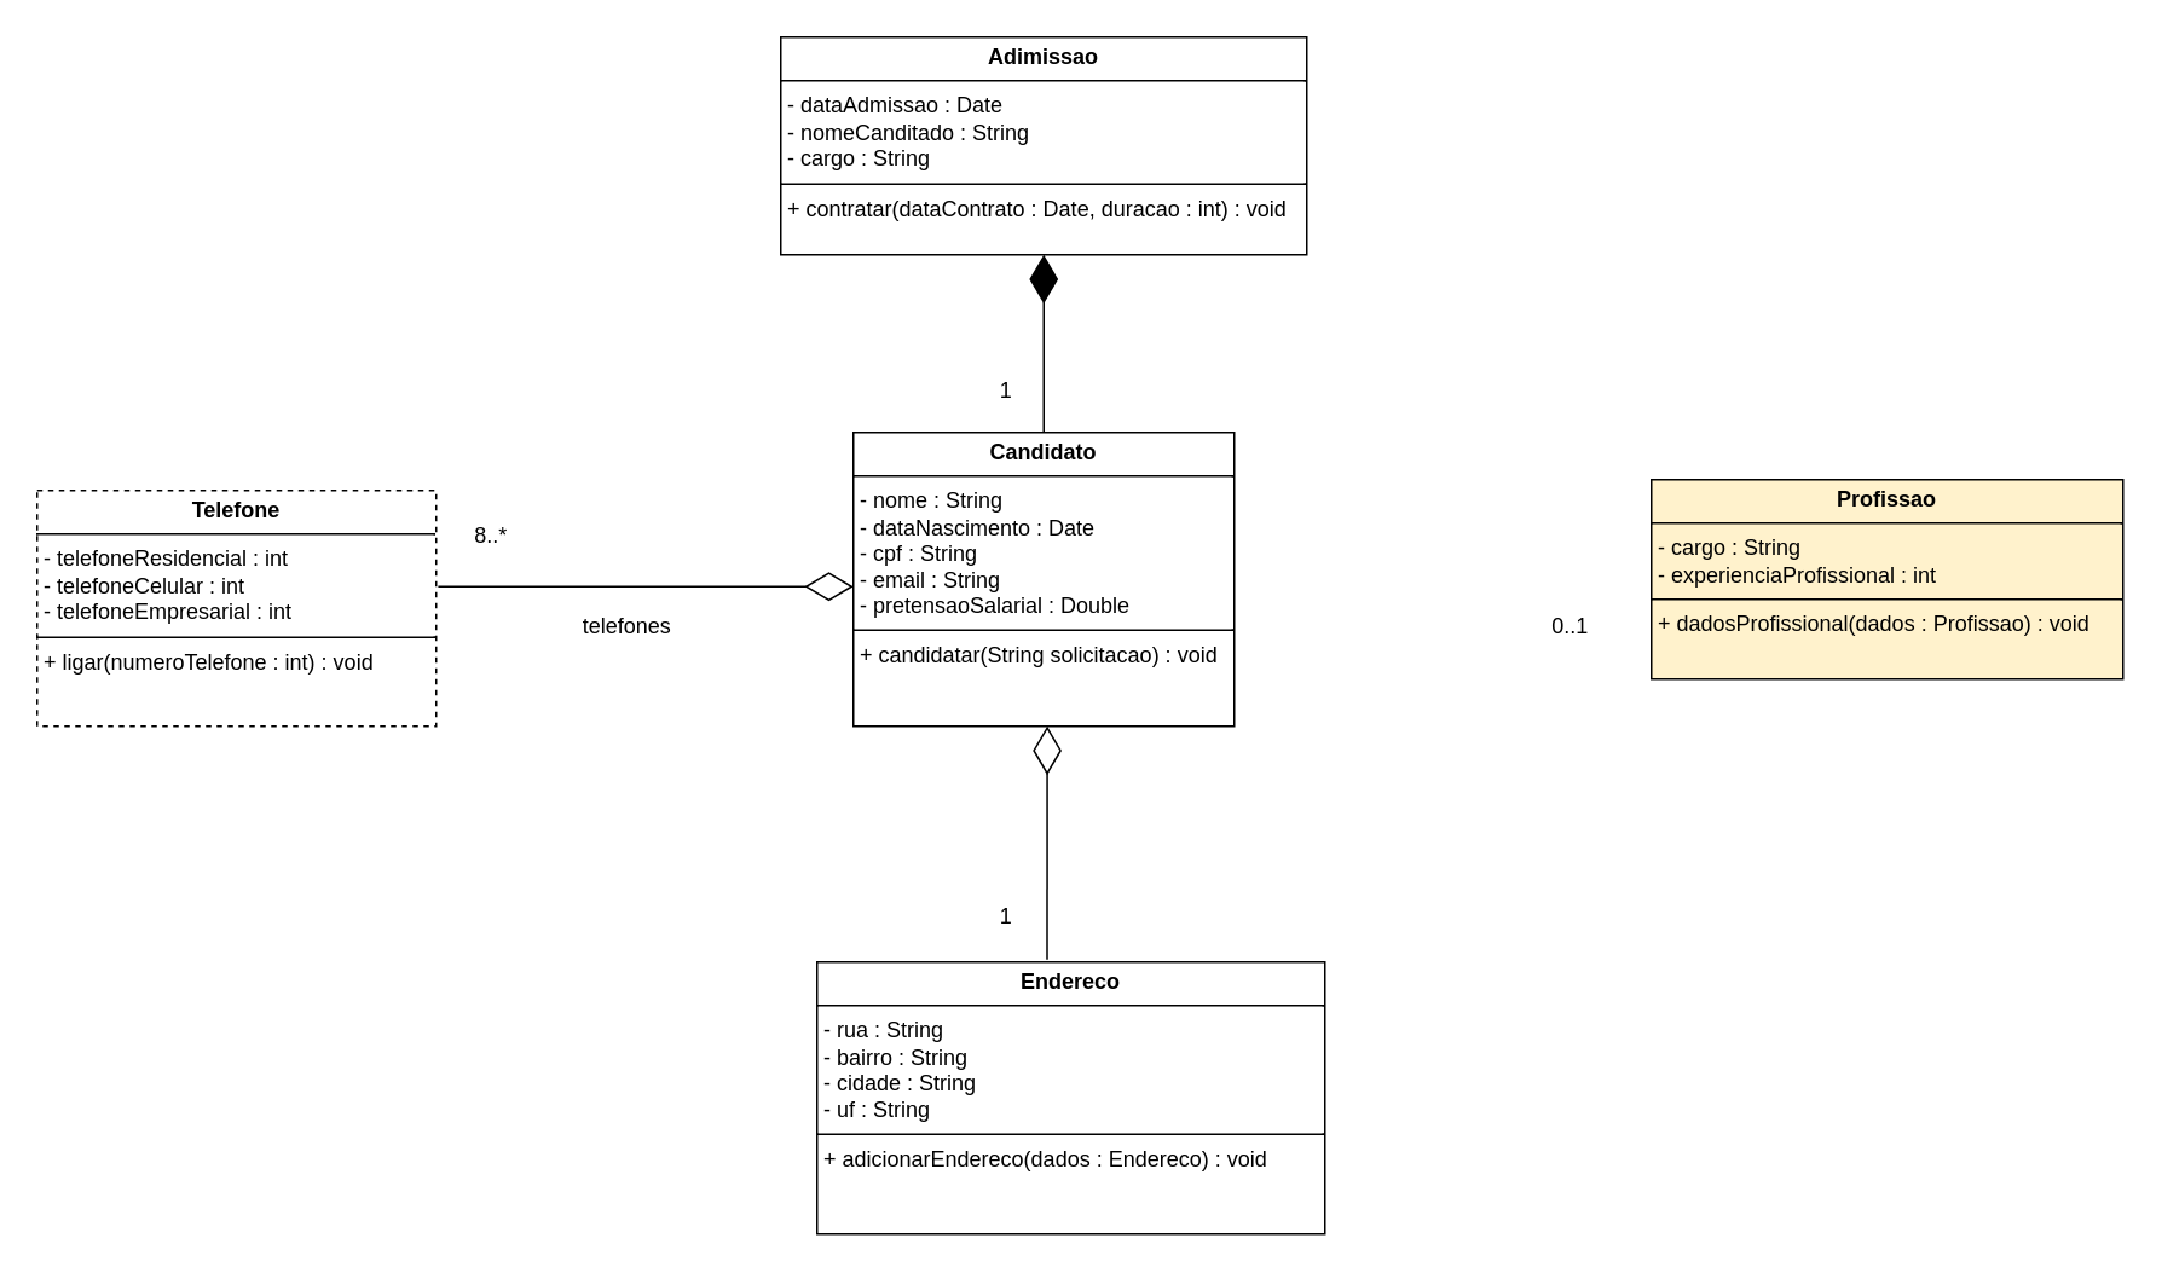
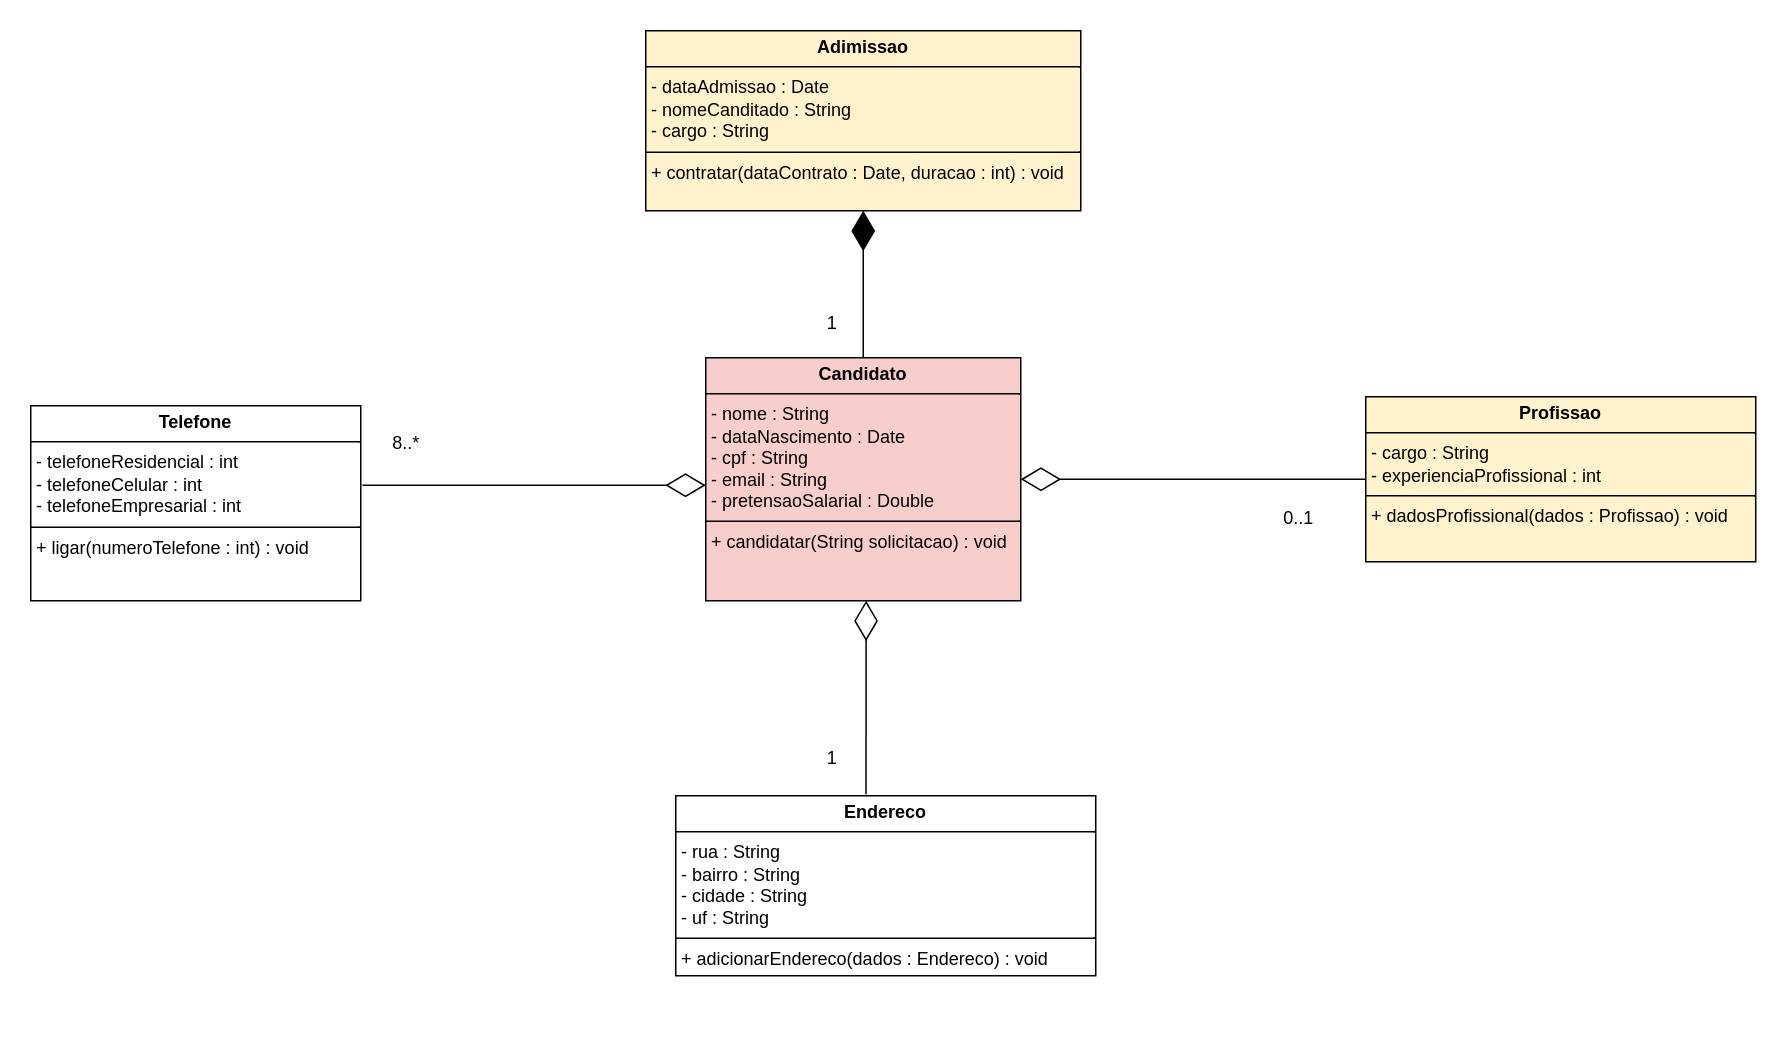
  <mxCell id="0" />
  <mxCell id="1" parent="0" />
  <mxCell id="2" value="" style="endArrow=diamondThin;endFill=1;endSize=24;html=1;rounded=0;exitX=0.5;exitY=0;exitDx=0;exitDy=0;entryX=0.5;entryY=1;entryDx=0;entryDy=0;" edge="1" parent="1" target="3"><mxGeometry width="160" relative="1" as="geometry"><mxPoint x="575" y="238" as="sourcePoint" /><mxPoint x="574.5" y="148" as="targetPoint" /></mxGeometry></mxCell>
- <mxCell id="3" value="&lt;p style=&quot;margin:0px;margin-top:4px;text-align:center;&quot;&gt;&lt;b&gt;Adimissao&lt;/b&gt;&lt;/p&gt;&lt;hr size=&quot;1&quot; style=&quot;border-style:solid;&quot;&gt;&lt;p style=&quot;margin:0px;margin-left:4px;&quot;&gt;- dataAdmissao : Date&lt;/p&gt;&lt;p style=&quot;margin:0px;margin-left:4px;&quot;&gt;- nomeCanditado : String&lt;/p&gt;&lt;p style=&quot;margin:0px;margin-left:4px;&quot;&gt;- cargo : String&lt;/p&gt;&lt;hr size=&quot;1&quot; style=&quot;border-style:solid;&quot;&gt;&lt;p style=&quot;margin:0px;margin-left:4px;&quot;&gt;+ contratar(dataContrato : Date, duracao : int) : void&lt;/p&gt;" style="verticalAlign=top;align=left;overflow=fill;html=1;whiteSpace=wrap;" vertex="1" parent="1"><mxGeometry x="430" y="20" width="290" height="120" as="geometry" /></mxCell>
- <mxCell id="4" value="&lt;p style=&quot;margin:0px;margin-top:4px;text-align:center;&quot;&gt;&lt;b&gt;Candidato&lt;/b&gt;&lt;/p&gt;&lt;hr size=&quot;1&quot; style=&quot;border-style:solid;&quot;&gt;&lt;p style=&quot;margin:0px;margin-left:4px;&quot;&gt;- nome : String&lt;/p&gt;&lt;p style=&quot;margin:0px;margin-left:4px;&quot;&gt;- dataNascimento : Date&lt;/p&gt;&lt;p style=&quot;margin:0px;margin-left:4px;&quot;&gt;- cpf : String&lt;/p&gt;&lt;p style=&quot;margin:0px;margin-left:4px;&quot;&gt;- email : String&lt;/p&gt;&lt;p style=&quot;margin:0px;margin-left:4px;&quot;&gt;- pretensaoSalarial : Double&lt;/p&gt;&lt;hr size=&quot;1&quot; style=&quot;border-style:solid;&quot;&gt;&lt;p style=&quot;margin:0px;margin-left:4px;&quot;&gt;+ candidatar(String solicitacao) : void&lt;/p&gt;&lt;p style=&quot;margin:0px;margin-left:4px;&quot;&gt;&lt;br&gt;&lt;/p&gt;" style="verticalAlign=top;align=left;overflow=fill;html=1;whiteSpace=wrap;" vertex="1" parent="1"><mxGeometry x="470" y="238" width="210" height="162" as="geometry" /></mxCell>
+ <mxCell id="3" value="&lt;p style=&quot;margin:0px;margin-top:4px;text-align:center;&quot;&gt;&lt;b&gt;Adimissao&lt;/b&gt;&lt;/p&gt;&lt;hr size=&quot;1&quot; style=&quot;border-style:solid;&quot;&gt;&lt;p style=&quot;margin:0px;margin-left:4px;&quot;&gt;- dataAdmissao : Date&lt;/p&gt;&lt;p style=&quot;margin:0px;margin-left:4px;&quot;&gt;- nomeCanditado : String&lt;/p&gt;&lt;p style=&quot;margin:0px;margin-left:4px;&quot;&gt;- cargo : String&lt;/p&gt;&lt;hr size=&quot;1&quot; style=&quot;border-style:solid;&quot;&gt;&lt;p style=&quot;margin:0px;margin-left:4px;&quot;&gt;+ contratar(dataContrato : Date, duracao : int) : void&lt;/p&gt;" style="verticalAlign=top;align=left;overflow=fill;html=1;whiteSpace=wrap;fillColor=#fff2cc;" vertex="1" parent="1"><mxGeometry x="430" y="20" width="290" height="120" as="geometry" /></mxCell>
+ <mxCell id="4" value="&lt;p style=&quot;margin:0px;margin-top:4px;text-align:center;&quot;&gt;&lt;b&gt;Candidato&lt;/b&gt;&lt;/p&gt;&lt;hr size=&quot;1&quot; style=&quot;border-style:solid;&quot;&gt;&lt;p style=&quot;margin:0px;margin-left:4px;&quot;&gt;- nome : String&lt;/p&gt;&lt;p style=&quot;margin:0px;margin-left:4px;&quot;&gt;- dataNascimento : Date&lt;/p&gt;&lt;p style=&quot;margin:0px;margin-left:4px;&quot;&gt;- cpf : String&lt;/p&gt;&lt;p style=&quot;margin:0px;margin-left:4px;&quot;&gt;- email : String&lt;/p&gt;&lt;p style=&quot;margin:0px;margin-left:4px;&quot;&gt;- pretensaoSalarial : Double&lt;/p&gt;&lt;hr size=&quot;1&quot; style=&quot;border-style:solid;&quot;&gt;&lt;p style=&quot;margin:0px;margin-left:4px;&quot;&gt;+ candidatar(String solicitacao) : void&lt;/p&gt;&lt;p style=&quot;margin:0px;margin-left:4px;&quot;&gt;&lt;br&gt;&lt;/p&gt;" style="verticalAlign=top;align=left;overflow=fill;html=1;whiteSpace=wrap;fillColor=#f8cecc;" vertex="1" parent="1"><mxGeometry x="470" y="238" width="210" height="162" as="geometry" /></mxCell>
  <mxCell id="5" value="&lt;p style=&quot;margin:0px;margin-top:4px;text-align:center;&quot;&gt;&lt;b&gt;Profissao&lt;/b&gt;&lt;/p&gt;&lt;hr size=&quot;1&quot; style=&quot;border-style:solid;&quot;&gt;&lt;p style=&quot;margin:0px;margin-left:4px;&quot;&gt;- cargo : String&lt;/p&gt;&lt;p style=&quot;margin:0px;margin-left:4px;&quot;&gt;- experienciaProfissional : int&lt;/p&gt;&lt;hr size=&quot;1&quot; style=&quot;border-style:solid;&quot;&gt;&lt;p style=&quot;margin:0px;margin-left:4px;&quot;&gt;+ dadosProfissional(dados : Profissao) : void&amp;nbsp;&lt;/p&gt;" style="verticalAlign=top;align=left;overflow=fill;html=1;whiteSpace=wrap;fillColor=#fff2cc;" vertex="1" parent="1"><mxGeometry x="910" y="264" width="260" height="110" as="geometry" /></mxCell>
- <mxCell id="6" value="&lt;p style=&quot;margin:0px;margin-top:4px;text-align:center;&quot;&gt;&lt;b&gt;Telefone&lt;/b&gt;&lt;/p&gt;&lt;hr size=&quot;1&quot; style=&quot;border-style:solid;&quot;&gt;&lt;p style=&quot;margin:0px;margin-left:4px;&quot;&gt;- telefoneResidencial : int&lt;/p&gt;&lt;p style=&quot;margin:0px;margin-left:4px;&quot;&gt;- telefoneCelular : int&lt;/p&gt;&lt;p style=&quot;margin:0px;margin-left:4px;&quot;&gt;- telefoneEmpresarial : int&lt;/p&gt;&lt;hr size=&quot;1&quot; style=&quot;border-style:solid;&quot;&gt;&lt;p style=&quot;margin:0px;margin-left:4px;&quot;&gt;+ ligar(numeroTelefone : int) : void&lt;/p&gt;" style="verticalAlign=top;align=left;overflow=fill;html=1;whiteSpace=wrap;dashed=1;" vertex="1" parent="1"><mxGeometry x="20" y="270" width="220" height="130" as="geometry" /></mxCell>
- <mxCell id="7" value="&lt;p style=&quot;margin:0px;margin-top:4px;text-align:center;&quot;&gt;&lt;b&gt;Endereco&lt;/b&gt;&lt;/p&gt;&lt;hr size=&quot;1&quot; style=&quot;border-style:solid;&quot;&gt;&lt;p style=&quot;margin:0px;margin-left:4px;&quot;&gt;- rua : String&lt;/p&gt;&lt;p style=&quot;margin:0px;margin-left:4px;&quot;&gt;- bairro : String&lt;/p&gt;&lt;p style=&quot;margin:0px;margin-left:4px;&quot;&gt;- cidade : String&lt;/p&gt;&lt;p style=&quot;margin:0px;margin-left:4px;&quot;&gt;- uf : String&lt;/p&gt;&lt;hr size=&quot;1&quot; style=&quot;border-style:solid;&quot;&gt;&lt;p style=&quot;margin:0px;margin-left:4px;&quot;&gt;+ adicionarEndereco(dados : Endereco) : void&lt;/p&gt;" style="verticalAlign=top;align=left;overflow=fill;html=1;whiteSpace=wrap;" vertex="1" parent="1"><mxGeometry x="450" y="530" width="280" height="150" as="geometry" /></mxCell>
+ <mxCell id="6" value="&lt;p style=&quot;margin:0px;margin-top:4px;text-align:center;&quot;&gt;&lt;b&gt;Telefone&lt;/b&gt;&lt;/p&gt;&lt;hr size=&quot;1&quot; style=&quot;border-style:solid;&quot;&gt;&lt;p style=&quot;margin:0px;margin-left:4px;&quot;&gt;- telefoneResidencial : int&lt;/p&gt;&lt;p style=&quot;margin:0px;margin-left:4px;&quot;&gt;- telefoneCelular : int&lt;/p&gt;&lt;p style=&quot;margin:0px;margin-left:4px;&quot;&gt;- telefoneEmpresarial : int&lt;/p&gt;&lt;hr size=&quot;1&quot; style=&quot;border-style:solid;&quot;&gt;&lt;p style=&quot;margin:0px;margin-left:4px;&quot;&gt;+ ligar(numeroTelefone : int) : void&lt;/p&gt;" style="verticalAlign=top;align=left;overflow=fill;html=1;whiteSpace=wrap;" vertex="1" parent="1"><mxGeometry x="20" y="270" width="220" height="130" as="geometry" /></mxCell>
+ <mxCell id="7" value="&lt;p style=&quot;margin:0px;margin-top:4px;text-align:center;&quot;&gt;&lt;b&gt;Endereco&lt;/b&gt;&lt;/p&gt;&lt;hr size=&quot;1&quot; style=&quot;border-style:solid;&quot;&gt;&lt;p style=&quot;margin:0px;margin-left:4px;&quot;&gt;- rua : String&lt;/p&gt;&lt;p style=&quot;margin:0px;margin-left:4px;&quot;&gt;- bairro : String&lt;/p&gt;&lt;p style=&quot;margin:0px;margin-left:4px;&quot;&gt;- cidade : String&lt;/p&gt;&lt;p style=&quot;margin:0px;margin-left:4px;&quot;&gt;- uf : String&lt;/p&gt;&lt;hr size=&quot;1&quot; style=&quot;border-style:solid;&quot;&gt;&lt;p style=&quot;margin:0px;margin-left:4px;&quot;&gt;+ adicionarEndereco(dados : Endereco) : void&lt;/p&gt;" style="verticalAlign=top;align=left;overflow=fill;html=1;whiteSpace=wrap;" vertex="1" parent="1"><mxGeometry x="450" y="530" width="280" height="120" as="geometry" /></mxCell>
  <mxCell id="8" value="" style="endArrow=diamondThin;endFill=0;endSize=24;html=1;rounded=0;exitX=0.453;exitY=-0.009;exitDx=0;exitDy=0;exitPerimeter=0;entryX=0.509;entryY=1;entryDx=0;entryDy=0;entryPerimeter=0;" edge="1" parent="1" source="7" target="4"><mxGeometry width="160" relative="1" as="geometry"><mxPoint x="575.79" y="520" as="sourcePoint" /><mxPoint x="574" y="410" as="targetPoint" /></mxGeometry></mxCell>
- <mxCell id="9" value="telefones" style="text;html=1;align=center;verticalAlign=middle;resizable=0;points=[];autosize=1;strokeColor=none;fillColor=none;" vertex="1" parent="1"><mxGeometry x="310" y="330" width="70" height="30" as="geometry" /></mxCell>
  <mxCell id="10" value="8..*" style="text;html=1;align=center;verticalAlign=middle;resizable=0;points=[];autosize=1;strokeColor=none;fillColor=none;" vertex="1" parent="1"><mxGeometry x="250" y="280" width="40" height="30" as="geometry" /></mxCell>
  <mxCell id="11" value="1" style="text;html=1;align=center;verticalAlign=middle;resizable=0;points=[];autosize=1;strokeColor=none;fillColor=none;" vertex="1" parent="1"><mxGeometry x="539" y="200" width="30" height="30" as="geometry" /></mxCell>
  <mxCell id="12" value="1" style="text;html=1;align=center;verticalAlign=middle;resizable=0;points=[];autosize=1;strokeColor=none;fillColor=none;" vertex="1" parent="1"><mxGeometry x="539" y="490" width="30" height="30" as="geometry" /></mxCell>
  <mxCell id="13" value="0..1" style="text;html=1;align=center;verticalAlign=middle;resizable=0;points=[];autosize=1;strokeColor=none;fillColor=none;" vertex="1" parent="1"><mxGeometry x="845" y="330" width="40" height="30" as="geometry" /></mxCell>
  <mxCell id="14" value="" style="endArrow=diamondThin;endFill=0;endSize=24;html=1;rounded=0;exitX=1.005;exitY=0.408;exitDx=0;exitDy=0;exitPerimeter=0;" edge="1" parent="1" source="6"><mxGeometry width="160" relative="1" as="geometry"><mxPoint x="500" y="320" as="sourcePoint" /><mxPoint x="470" y="323" as="targetPoint" /></mxGeometry></mxCell>
+ <mxCell id="15" value="" style="endArrow=diamondThin;endFill=0;endSize=24;html=1;rounded=0;entryX=1;entryY=0.5;entryDx=0;entryDy=0;exitX=0;exitY=0.5;exitDx=0;exitDy=0;" edge="1" parent="1" source="5" target="4"><mxGeometry width="160" relative="1" as="geometry"><mxPoint x="640" y="430" as="sourcePoint" /><mxPoint x="800" y="430" as="targetPoint" /></mxGeometry></mxCell>
